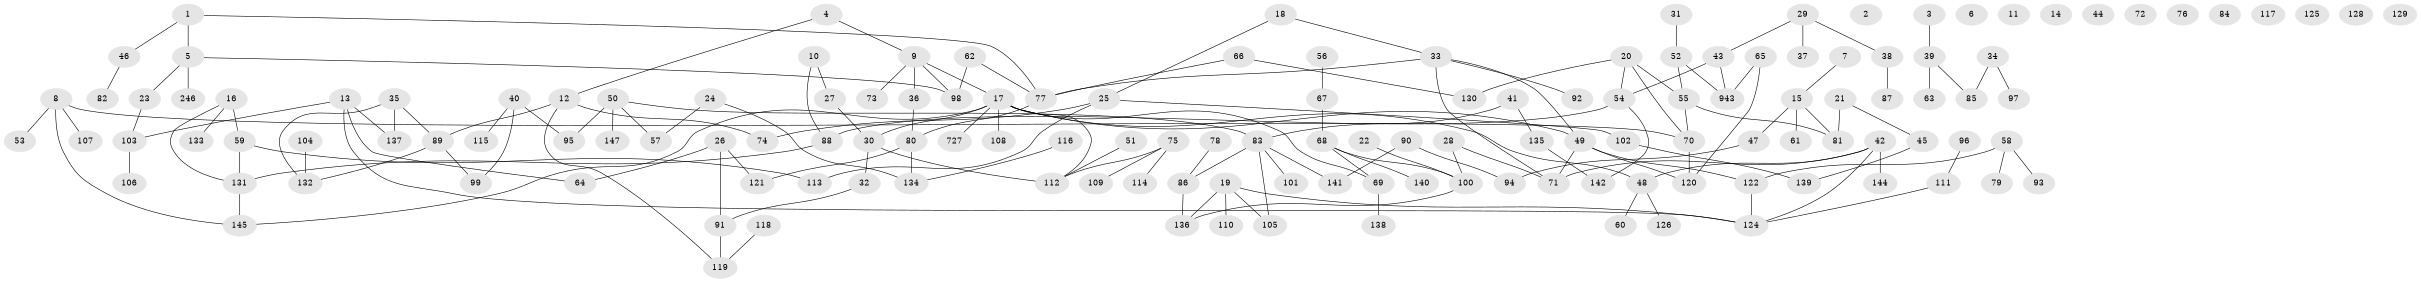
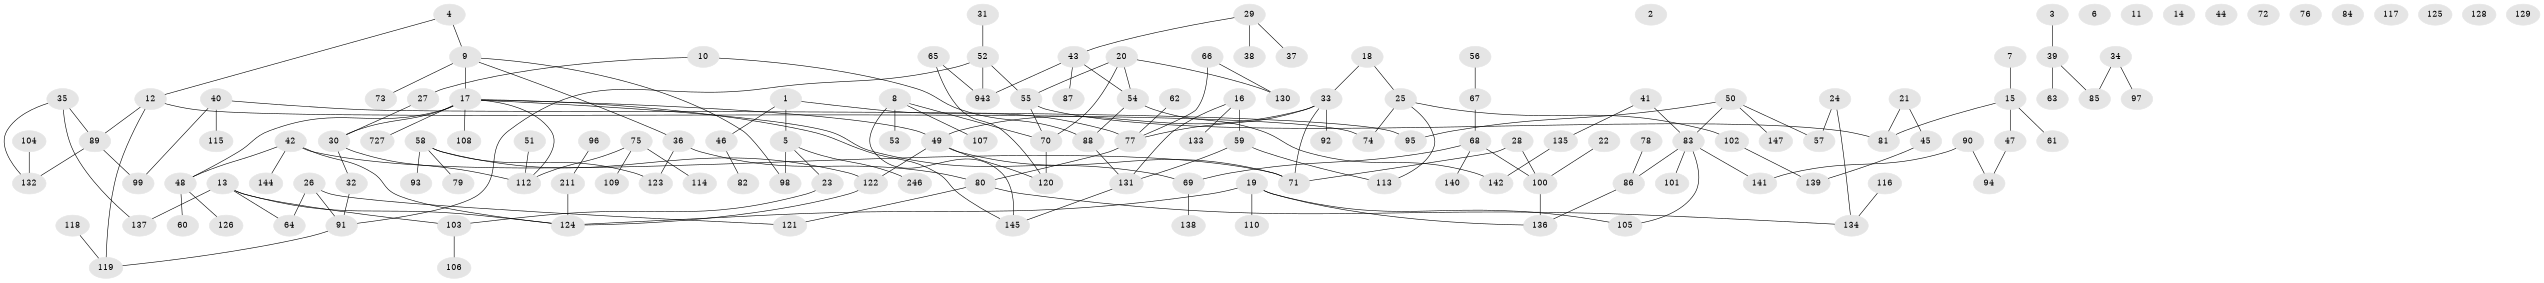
  graph {
    node [color=gray90 style=filled]
    1
    5
    46
    77
    23
    98
    n7 [label=246]
    82
    80
    2
    3
    39
    85
    63
    4
    9
    12
    17
    36
    73
    89
    74
    119
    103
    6
    7
    15
    47
    61
    81
    8
    53
    70
    107
    145
    120
    30
    48
    49
    69
    108
    112
    n43 [label=727]
+   123
    10
    27
    88
    131
    132
    99
    11
    13
    64
    124
    137
    106
    14
    94
    16
    59
    133
    113
    32
    60
    126
    71
    122
    138
    18
    25
    33
    102
    92
    19
    105
    110
    136
    20
    55
    130
    54
    83
    141
    86
    101
    21
    45
    139
    22
    100
    24
    57
    134
    26
    91
    121
    28
    29
    37
    38
    43
    87
    n103 [label=943]
    31
    52
    34
    97
    35
    40
    95
    115
    41
    135
    142
    42
    144
    51
    44
    50
    147
    56
    67
    68
    58
    79
    93
    62
    65
    66
    140
    72
    75
    109
    114
    76
    78
-   111
+   111 [label=211]
    84
    90
    96
    104
    116
    117
    118
    125
    128
    129
    1 -- 5
    1 -- 46
    1 -- 77
    5 -- 23
    5 -- 98
    5 -- n7
    46 -- 82
    77 -- 80
    23 -- 103
    80 -- 134
    80 -- 121
    3 -- 39
    39 -- 85
    39 -- 63
    4 -- 9
    4 -- 12
    9 -- 98
    9 -- 17
    9 -- 36
    9 -- 73
    12 -- 89
    12 -- 74
    12 -- 119
    17 -- 145
    17 -- 30
    17 -- 48
    17 -- 49
    17 -- 69
    17 -- 108
    17 -- 112
    17 -- n43
    36 -- 80
+   36 -- 123
    89 -- 132
    89 -- 99
    103 -- 106
    7 -- 15
    15 -- 47
    15 -- 61
    15 -- 81
    47 -- 94
    8 -- 53
    8 -- 70
    8 -- 107
    8 -- 145
    70 -- 120
    30 -- 112
    30 -- 32
    48 -- 60
    48 -- 126
    49 -- 120
    49 -- 71
    49 -- 122
    69 -- 138
    10 -- 27
    10 -- 88
    27 -- 30
    88 -- 131
    131 -- 145
    13 -- 103
    13 -- 64
    13 -- 124
    13 -- 137
    16 -- 131
    16 -- 59
    16 -- 133
    59 -- 131
    59 -- 113
    32 -- 91
    122 -- 124
    18 -- 25
    18 -- 33
    25 -- 74
    25 -- 113
    25 -- 102
    33 -- 77
    33 -- 49
    33 -- 71
    33 -- 92
    102 -- 139
    19 -- 124
    19 -- 105
    19 -- 110
    19 -- 136
    20 -- 70
    20 -- 55
    20 -- 130
    20 -- 54
    55 -- 81
    55 -- 70
    54 -- 88
    54 -- 142
    83 -- 105
    83 -- 141
    83 -- 86
    83 -- 101
    86 -- 136
    21 -- 81
    21 -- 45
    45 -- 139
    22 -- 100
    100 -- 136
    24 -- 57
    24 -- 134
    26 -- 64
    26 -- 91
    26 -- 121
    91 -- 119
    28 -- 71
    28 -- 100
    29 -- 37
    29 -- 38
    29 -- 43
    43 -- 54
-   38 -- 87
+   43 -- 87
    43 -- n103
    31 -- 52
    52 -- 55
+   52 -- 91
    52 -- n103
    34 -- 85
    34 -- 97
    35 -- 89
    35 -- 132
    35 -- 137
    40 -- 99
    40 -- 95
    40 -- 115
    41 -- 83
    41 -- 135
    135 -- 142
    42 -- 48
    42 -- 124
    42 -- 71
    42 -- 144
    51 -- 112
    50 -- 83
    50 -- 57
    50 -- 95
    50 -- 147
    56 -- 67
    67 -- 68
    68 -- 69
    68 -- 100
    68 -- 140
+   58 -- 123
    58 -- 122
    58 -- 79
    58 -- 93
    62 -- 77
-   62 -- 98
    65 -- 120
    65 -- n103
    66 -- 77
    66 -- 130
    75 -- 112
    75 -- 109
    75 -- 114
    78 -- 86
    111 -- 124
    90 -- 94
    90 -- 141
    96 -- 111
    104 -- 132
    116 -- 134
    118 -- 119
  }
